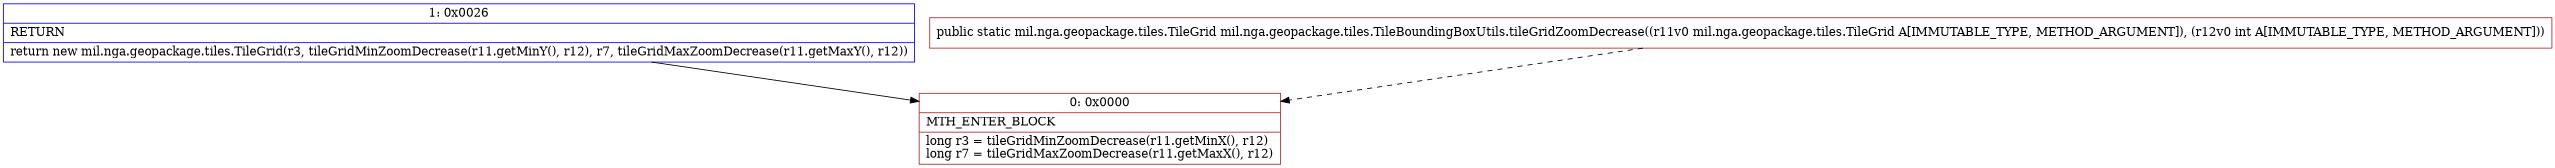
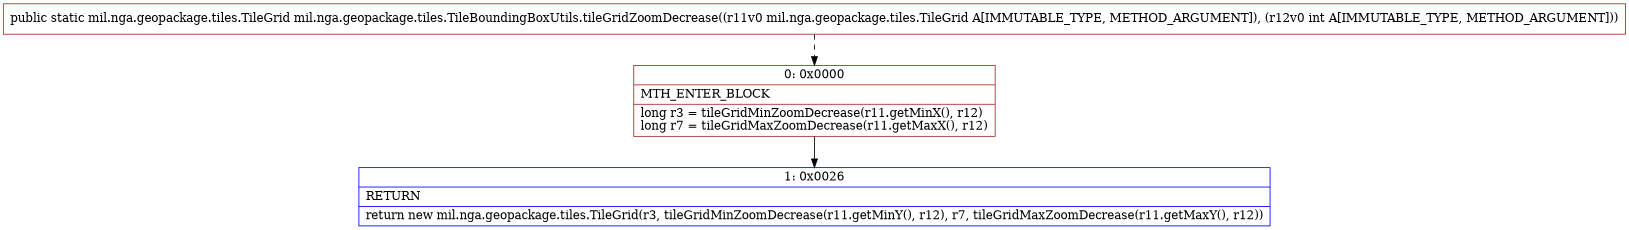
  digraph {
    node [shape=record color=brown]
    n1 [label="{0\:\ 0x0000|MTH_ENTER_BLOCK\l|long r3 = tileGridMinZoomDecrease(r11.getMinX(), r12)\llong r7 = tileGridMaxZoomDecrease(r11.getMaxX(), r12)\l}"]
    n2 [label="{1\:\ 0x0026|RETURN\l|return new mil.nga.geopackage.tiles.TileGrid(r3, tileGridMinZoomDecrease(r11.getMinY(), r12), r7, tileGridMaxZoomDecrease(r11.getMaxY(), r12))\l}" color=blue]
    n3 [label="{public static mil.nga.geopackage.tiles.TileGrid mil.nga.geopackage.tiles.TileBoundingBoxUtils.tileGridZoomDecrease((r11v0 mil.nga.geopackage.tiles.TileGrid A[IMMUTABLE_TYPE, METHOD_ARGUMENT]), (r12v0 int A[IMMUTABLE_TYPE, METHOD_ARGUMENT])) }"]
-   n2 -> n1 [style=solid]
+   n1 -> n2 [style=solid]
    n3 -> n1 [style=dashed]
  }
